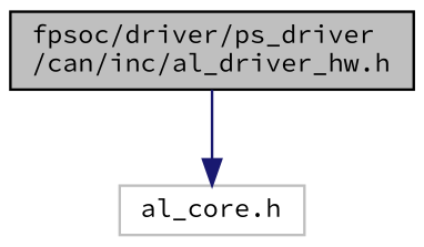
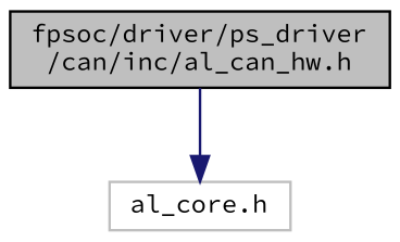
  digraph {
    fontname="Source Code Pro"
    node [fontname="Source Code Pro" fontsize=10 shape=record style=filled]
-   n1 [color=black fillcolor=grey75 fontcolor=black height=0.2 label="fpsoc/driver/ps_driver\l/can/inc/al_driver_hw.h" width=0.4]
+   n1 [color=black fillcolor=grey75 fontcolor=black height=0.2 label="fpsoc/driver/ps_driver\l/can/inc/al_can_hw.h" width=0.4]
    n2 [color=grey75 fillcolor=white height=0.2 label="al_core.h" width=0.4]
    n1 -> n2 [color=midnightblue fontname="Source Code Pro" fontsize=10 labelfontname=Helvetica labelfontsize=10 style=solid]
  }
